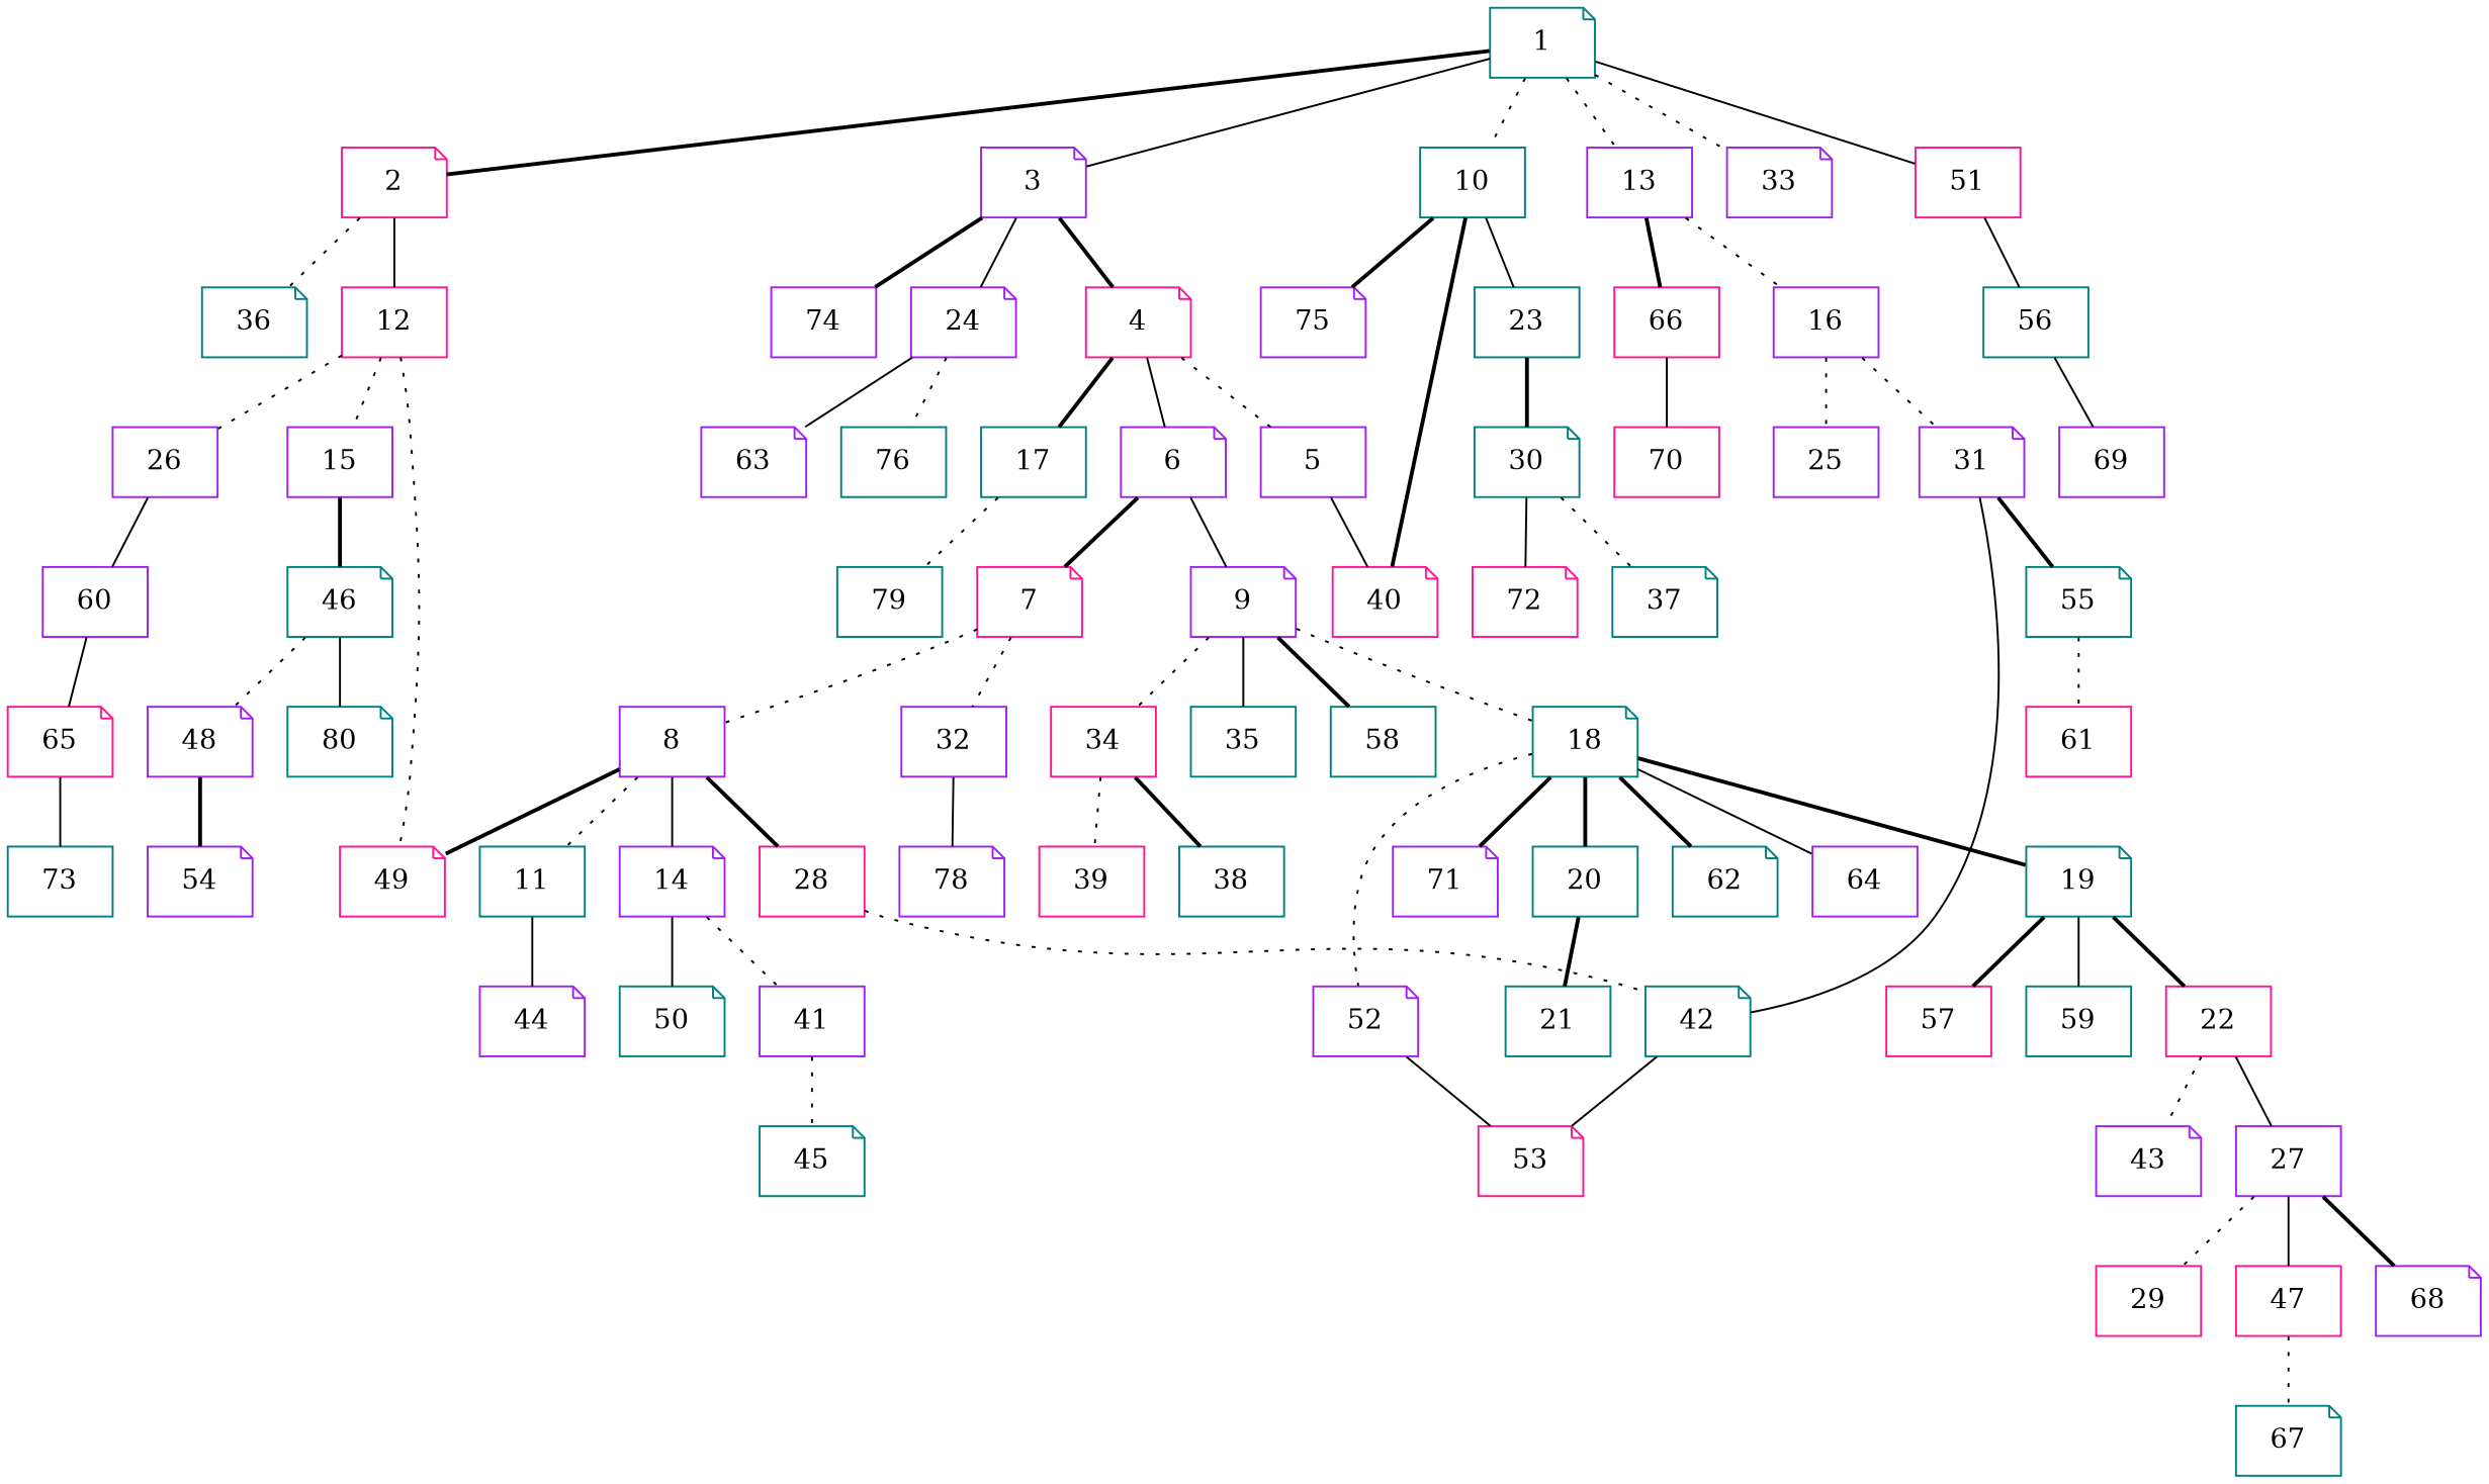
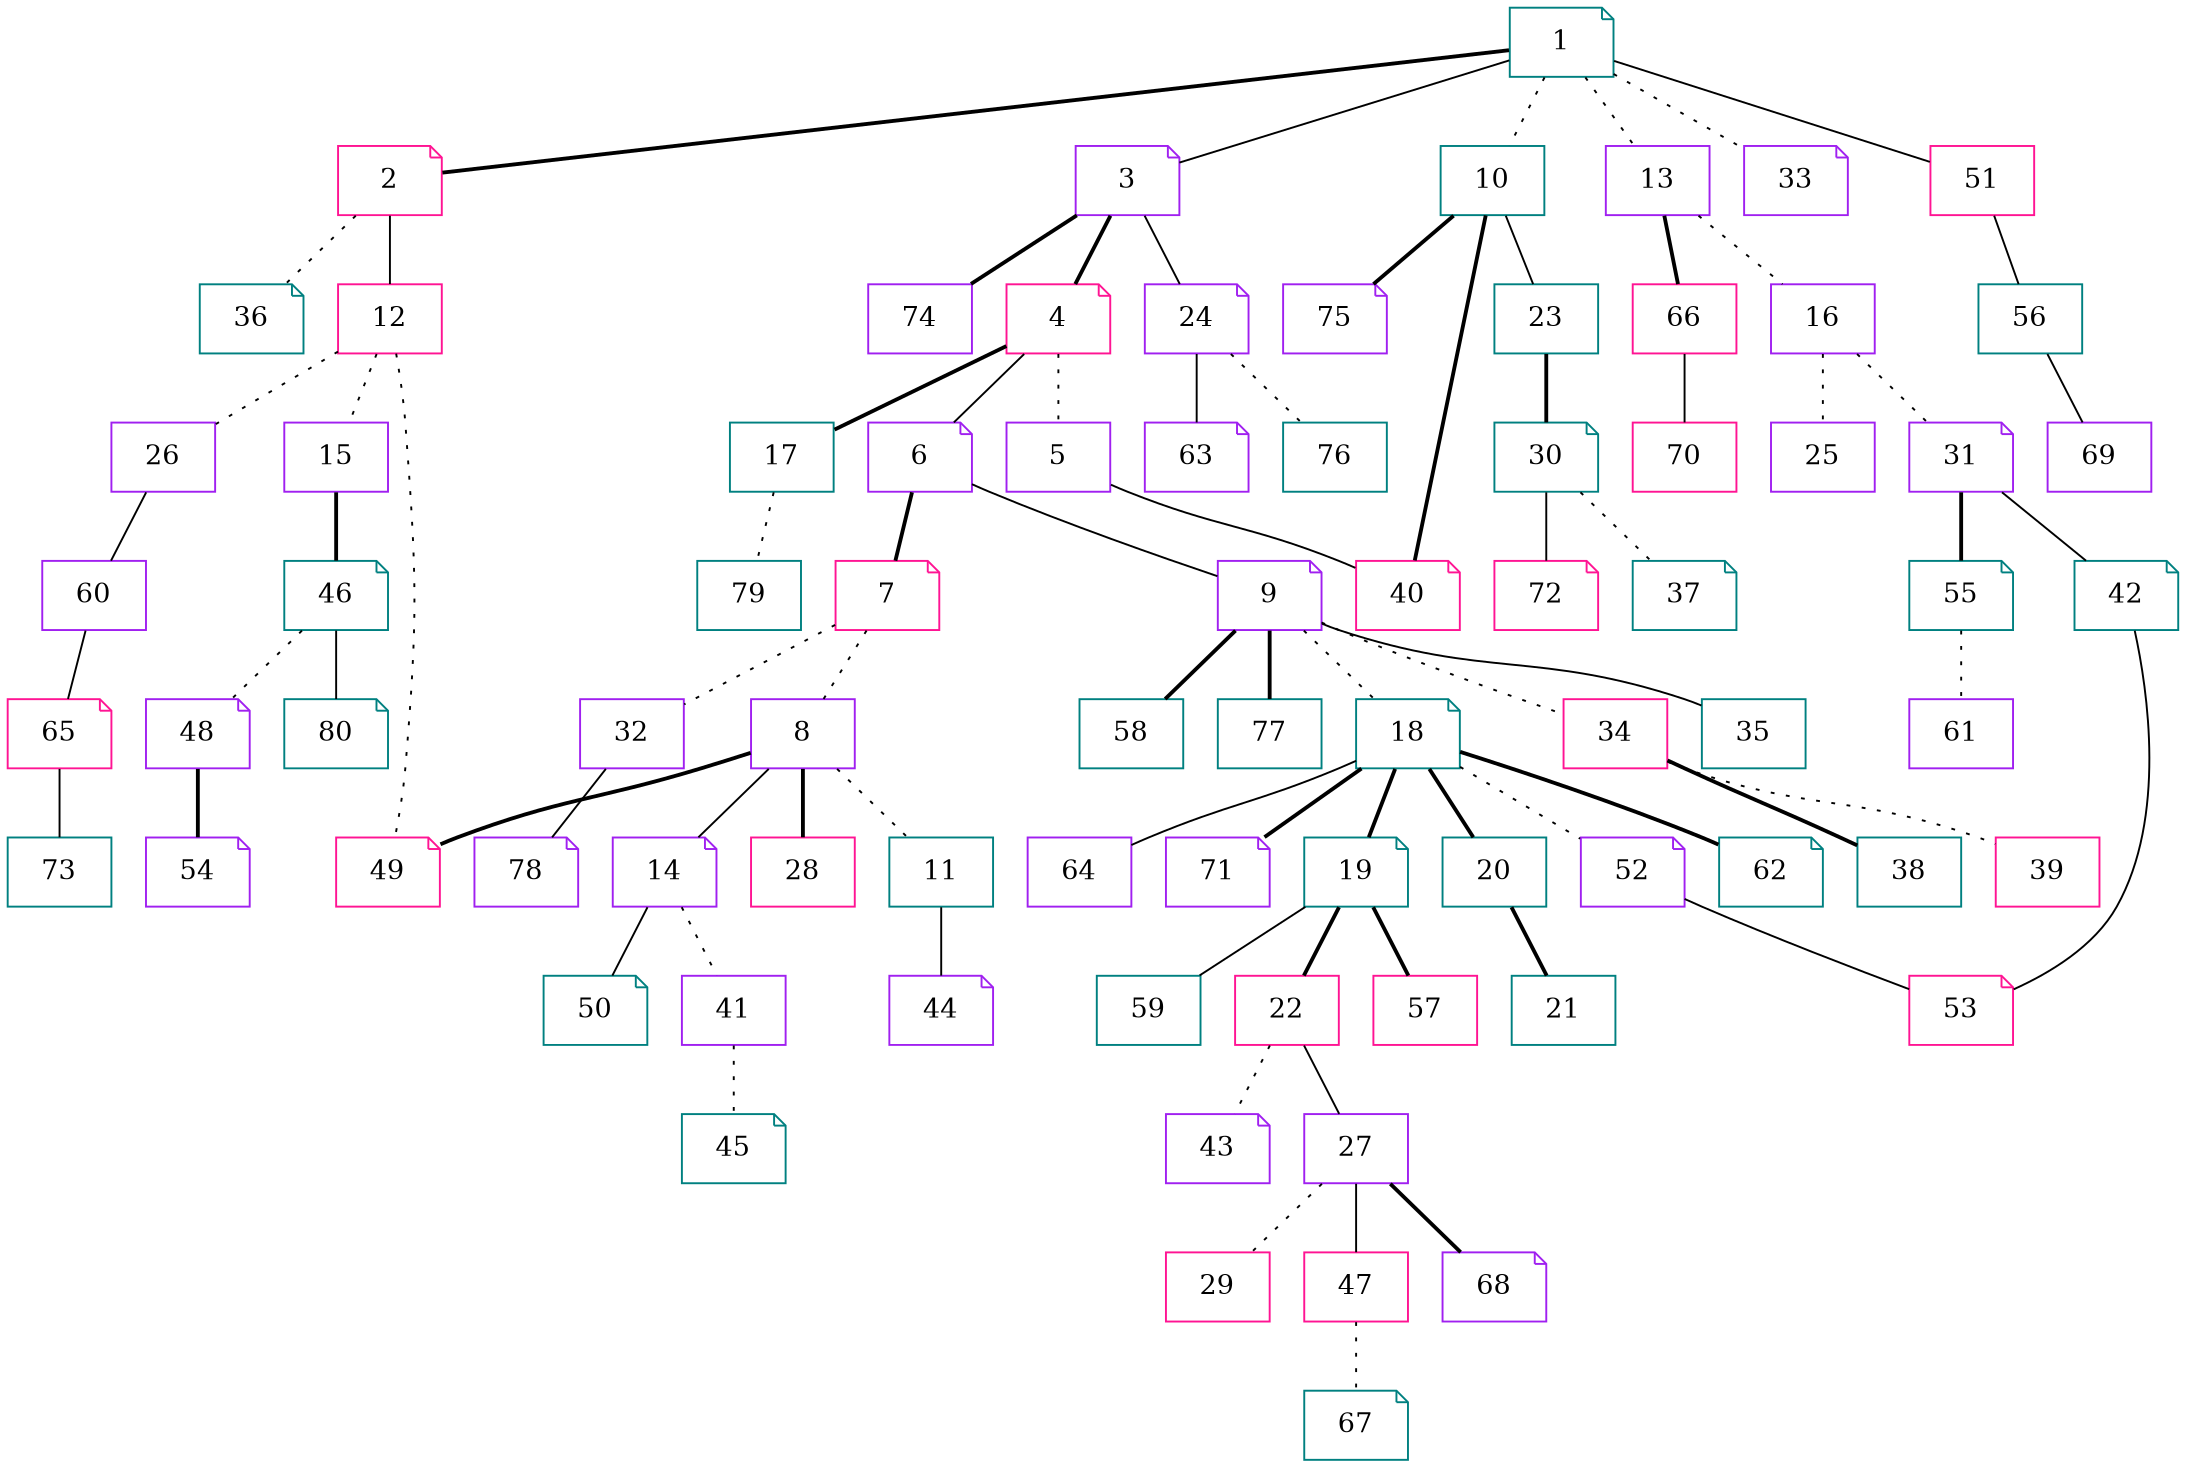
  graph {
    node [color=purple shape=box]
    edge [style=solid]
    1 [color=teal shape=note]
    2 [color=deeppink shape=note]
    3 [shape=note]
    10 [color=teal]
    13
    33 [shape=note]
    51 [color=deeppink]
    12 [color=deeppink]
    36 [color=teal shape=note]
    4 [color=deeppink shape=note]
    24 [shape=note]
    74
    40 [color=deeppink shape=note]
    23 [color=teal]
    75 [shape=note]
    16
    66 [color=deeppink]
    56 [color=teal]
    49 [color=deeppink shape=note]
    15
    26
    5
    6 [shape=note]
    17 [color=teal]
    63 [shape=note]
    76 [color=teal]
    30 [color=teal shape=note]
    25
    31 [shape=note]
    70 [color=deeppink]
    69
    46 [color=teal shape=note]
    60
    7 [color=deeppink shape=note]
    9 [shape=note]
    79 [color=teal]
    8
    32
    18 [color=teal shape=note]
    34 [color=deeppink]
    35 [color=teal]
    58 [color=teal]
+   77 [color=teal]
    11 [color=teal]
    14 [shape=note]
    28 [color=deeppink]
    78 [shape=note]
    19 [color=teal shape=note]
    20 [color=teal]
    52 [shape=note]
    62 [color=teal shape=note]
    64
    71 [shape=note]
    38 [color=teal]
    39 [color=deeppink]
    44 [shape=note]
    41
    50 [color=teal shape=note]
    42 [color=teal shape=note]
    45 [color=teal shape=note]
    53 [color=deeppink shape=note]
    22 [color=deeppink]
    57 [color=deeppink]
    59 [color=teal]
    21 [color=teal]
    37 [color=teal shape=note]
    72 [color=deeppink shape=note]
    48 [shape=note]
    80 [color=teal shape=note]
    65 [color=deeppink shape=note]
    55 [color=teal shape=note]
    54 [shape=note]
-   61 [color=deeppink]
+   61
    27
    43 [shape=note]
    29 [color=deeppink]
    47 [color=deeppink]
    68 [shape=note]
    67 [color=teal shape=note]
    73 [color=teal]
    1 -- 2 [style=bold]
    1 -- 3
    1 -- 10 [style=dotted]
    1 -- 13 [style=dotted]
    1 -- 33 [style=dotted]
    1 -- 51
    2 -- 12
    2 -- 36 [style=dotted]
    3 -- 4 [style=bold]
    3 -- 24
    3 -- 74 [style=bold]
    10 -- 40 [style=bold]
    10 -- 23
    10 -- 75 [style=bold]
    13 -- 16 [style=dotted]
    13 -- 66 [style=bold]
    51 -- 56
    12 -- 49 [style=dotted]
    12 -- 15 [style=dotted]
    12 -- 26 [style=dotted]
    4 -- 5 [style=dotted]
    4 -- 6
    4 -- 17 [style=bold]
    24 -- 63
    24 -- 76 [style=dotted]
    23 -- 30 [style=bold]
    16 -- 25 [style=dotted]
    16 -- 31 [style=dotted]
    66 -- 70
    56 -- 69
    15 -- 46 [style=bold]
    26 -- 60
    5 -- 40
    6 -- 7 [style=bold]
    6 -- 9
    17 -- 79 [style=dotted]
    30 -- 37 [style=dotted]
    30 -- 72
    31 -- 42
    31 -- 55 [style=bold]
    46 -- 48 [style=dotted]
    46 -- 80
    60 -- 65
    7 -- 8 [style=dotted]
    7 -- 32 [style=dotted]
    9 -- 18 [style=dotted]
    9 -- 34 [style=dotted]
    9 -- 35
    9 -- 58 [style=bold]
+   9 -- 77 [style=bold]
    8 -- 49 [style=bold]
    8 -- 11 [style=dotted]
    8 -- 14
    8 -- 28 [style=bold]
    32 -- 78
    18 -- 19 [style=bold]
    18 -- 20 [style=bold]
    18 -- 52 [style=dotted]
    18 -- 62 [style=bold]
    18 -- 64
    18 -- 71 [style=bold]
    34 -- 38 [style=bold]
    34 -- 39 [style=dotted]
    11 -- 44
    14 -- 41 [style=dotted]
    14 -- 50
-   28 -- 42 [style=dotted]
    19 -- 22 [style=bold]
    19 -- 57 [style=bold]
    19 -- 59
    20 -- 21 [style=bold]
    52 -- 53
    41 -- 45 [style=dotted]
    42 -- 53
    22 -- 27
    22 -- 43 [style=dotted]
    48 -- 54 [style=bold]
    65 -- 73
    55 -- 61 [style=dotted]
    27 -- 29 [style=dotted]
    27 -- 47
    27 -- 68 [style=bold]
    47 -- 67 [style=dotted]
  }
